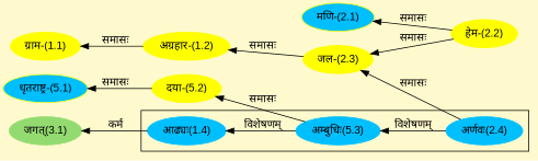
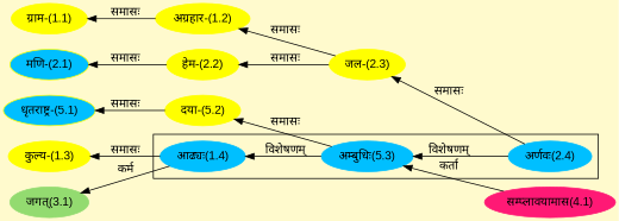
  digraph {
    bgcolor=lemonchiffon1
    compound=true
    fontname="Liberation Sans"
    rankdir=LR
    node [color="#FFFF00" fontname="Liberation Sans" style=filled]
    edge [dir=back fontname="Liberation Sans"]
    n1 [color="#00BFFF" label="आढ्यः(1.4)"]
    n2 [color="#00BFFF" label="अम्बुधिः(5.3)"]
    n3 [color="#00BFFF" label="अर्णवः(2.4)"]
+   n4 [color="#FF1975" label="सम्प्लावयामास(4.1)"]
    n5 [label="ग्राम-(1.1)"]
    n6 [label="अग्रहार-(1.2)"]
    n7 [label="जल-(2.3)"]
+   n8 [label="कुल्य-(1.3)"]
    n9 [fillcolor="#00BFFF" label="मणि-(2.1)"]
    n10 [label="हेम-(2.2)"]
    n11 [color="#93DB70" label="जगत्(3.1)"]
    n12 [fillcolor="#00BFFF" label="धृतराष्ट्र-(5.1)"]
    n13 [label="दया-(5.2)"]
    subgraph cluster_1 {
      n1
      n2
      n3
    }
    n1 -> n2 [label="विशेषणम्"]
    n2 -> n3 [label="विशेषणम्"]
+   n2 -> n4 [label="कर्ता"]
    n5 -> n6 [label="समासः"]
    n6 -> n7 [label="समासः"]
    n7 -> n3 [label="समासः"]
+   n8 -> n1 [label="समासः"]
    n9 -> n10 [label="समासः"]
-   n7 -> n10 [label="समासः"]
+   n10 -> n7 [label="समासः"]
    n11 -> n1 [label="कर्म"]
    n12 -> n13 [label="समासः"]
    n13 -> n2 [label="समासः"]
  }
